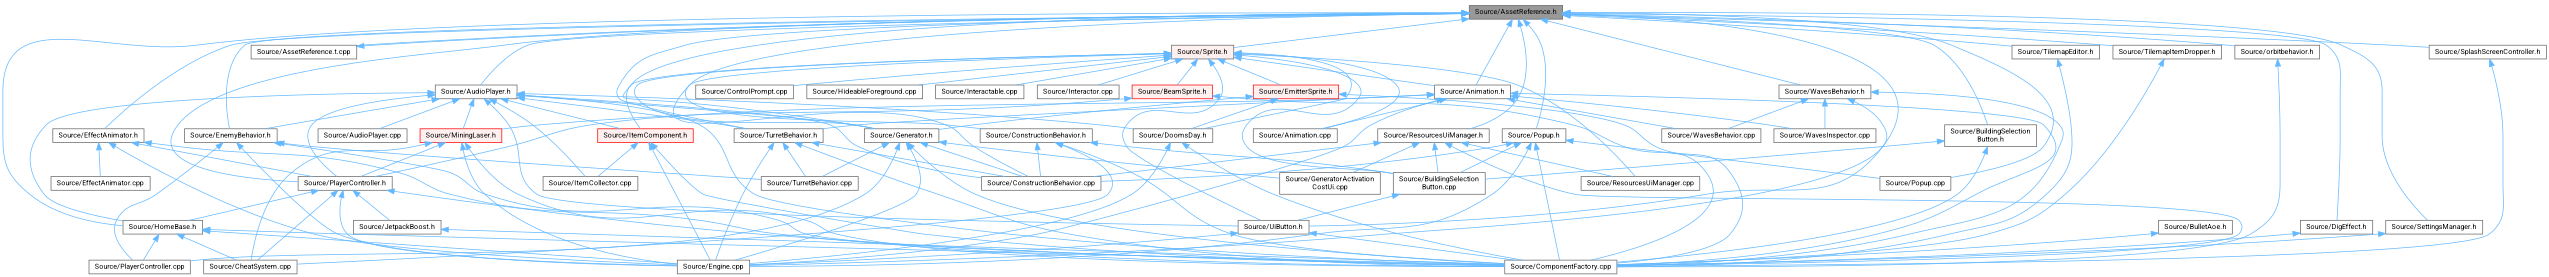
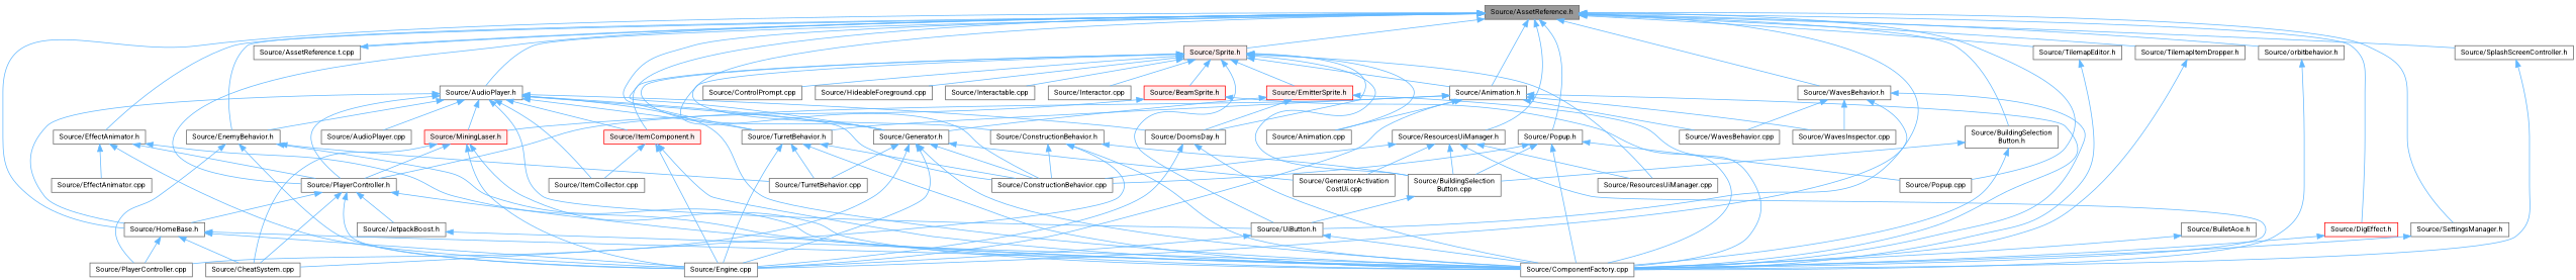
  digraph {
    fontname=Roboto
    node [color=grey40 fillcolor=white fontname=Roboto fontsize=10 shape=box style=filled]
    edge [color=steelblue1 dir=back fontname=Roboto fontsize=10 labelfontname=Helvetica labelfontsize=10 style=solid]
    n1 [color=gray40 fillcolor=grey60 fontcolor=black height=0.2 label="Source/AssetReference.h" width=0.4]
    n2 [height=0.2 label="Source/Animation.h" width=0.4]
    n3 [height=0.2 label="Source/PlayerController.h" width=0.4]
    n4 [height=0.2 label="Source/TurretBehavior.h" width=0.4]
    n5 [height=0.2 label="Source/AssetReference.t.cpp" width=0.4]
    n6 [height=0.2 label="Source/AudioPlayer.h" width=0.4]
    n7 [height=0.2 label="Source/EnemyBehavior.h" width=0.4]
    n8 [height=0.2 label="Source/Generator.h" width=0.4]
    n9 [height=0.2 label="Source/HomeBase.h" width=0.4]
    n10 [height=0.2 label="Source/UiButton.h" width=0.4]
    n11 [height=0.2 label="Source/BuildingSelection\lButton.h" width=0.4]
    n12 [height=0.2 label="Source/ConstructionBehavior.h" width=0.4]
-   n13 [height=0.2 label="Source/DigEffect.h" width=0.4]
+   n13 [color=red height=0.2 label="Source/DigEffect.h" width=0.4]
    n14 [height=0.2 label="Source/EffectAnimator.h" width=0.4]
    n15 [height=0.2 label="Source/Popup.h" width=0.4]
    n16 [height=0.2 label="Source/ResourcesUiManager.h" width=0.4]
    n17 [height=0.2 label="Source/SettingsManager.h" width=0.4]
    n18 [height=0.2 label="Source/SplashScreenController.h" width=0.4]
    n19 [fillcolor="#FFF0F0" height=0.2 label="Source/Sprite.h" width=0.4]
    n20 [height=0.2 label="Source/TilemapEditor.h" width=0.4]
    n21 [height=0.2 label="Source/TilemapItemDropper.h" width=0.4]
    n22 [height=0.2 label="Source/WavesBehavior.h" width=0.4]
    n23 [height=0.2 label="Source/orbitbehavior.h" width=0.4]
    n24 [height=0.2 label="Source/Popup.cpp" width=0.4]
    n25 [height=0.2 label="Source/Animation.cpp" width=0.4]
    n26 [height=0.2 label="Source/ComponentFactory.cpp" width=0.4]
    n27 [height=0.2 label="Source/Engine.cpp" width=0.4]
    n28 [height=0.2 label="Source/WavesBehavior.cpp" width=0.4]
    n29 [height=0.2 label="Source/WavesInspector.cpp" width=0.4]
    n30 [height=0.2 label="Source/CheatSystem.cpp" width=0.4]
    n31 [height=0.2 label="Source/JetpackBoost.h" width=0.4]
    n32 [height=0.2 label="Source/ConstructionBehavior.cpp" width=0.4]
    n33 [height=0.2 label="Source/TurretBehavior.cpp" width=0.4]
    n34 [height=0.2 label="Source/AudioPlayer.cpp" width=0.4]
    n35 [height=0.2 label="Source/DoomsDay.h" width=0.4]
    n36 [height=0.2 label="Source/ItemCollector.cpp" width=0.4]
    n37 [color=red fillcolor="#FFF0F0" height=0.2 label="Source/ItemComponent.h" width=0.4]
    n38 [color=red fillcolor="#FFF0F0" height=0.2 label="Source/MiningLaser.h" width=0.4]
    n39 [height=0.2 label="Source/PlayerController.cpp" width=0.4]
    n40 [height=0.2 label="Source/GeneratorActivation\lCostUi.cpp" width=0.4]
    n41 [height=0.2 label="Source/BuildingSelection\lButton.cpp" width=0.4]
    n42 [height=0.2 label="Source/BulletAoe.h" width=0.4]
    n43 [height=0.2 label="Source/EffectAnimator.cpp" width=0.4]
    n44 [height=0.2 label="Source/ResourcesUiManager.cpp" width=0.4]
    n45 [color=red fillcolor="#FFF0F0" height=0.2 label="Source/BeamSprite.h" width=0.4]
    n46 [height=0.2 label="Source/ControlPrompt.cpp" width=0.4]
    n47 [color=red fillcolor="#FFF0F0" height=0.2 label="Source/EmitterSprite.h" width=0.4]
    n48 [height=0.2 label="Source/HideableForeground.cpp" width=0.4]
    n49 [height=0.2 label="Source/Interactable.cpp" width=0.4]
    n50 [height=0.2 label="Source/Interactor.cpp" width=0.4]
    n1 -> n2
    n1 -> n3
    n1 -> n4
    n1 -> n5
    n1 -> n6
    n1 -> n7
    n1 -> n8
    n1 -> n9
    n1 -> n10
    n1 -> n11
    n1 -> n12
    n1 -> n13
    n1 -> n14
    n1 -> n15
    n1 -> n16
    n1 -> n17
    n1 -> n18
    n1 -> n19
    n1 -> n20
    n1 -> n21
    n1 -> n22
    n1 -> n23
    n1 -> n24
    n2 -> n3
    n2 -> n4
    n2 -> n25
    n2 -> n26
    n2 -> n27
    n2 -> n28
    n2 -> n29
    n3 -> n9
    n3 -> n26
    n3 -> n27
    n3 -> n30
    n3 -> n31
    n4 -> n26
    n4 -> n27
    n4 -> n32
    n4 -> n33
    n5 -> n1
    n6 -> n3
    n6 -> n4
    n6 -> n7
    n6 -> n8
    n6 -> n9
    n6 -> n10
    n6 -> n26
    n6 -> n32
    n6 -> n34
    n6 -> n35
    n6 -> n36
    n6 -> n37
    n6 -> n38
    n7 -> n26
    n7 -> n27
    n7 -> n33
    n7 -> n39
    n8 -> n26
    n8 -> n27
    n8 -> n32
    n8 -> n33
    n8 -> n39
    n8 -> n40
    n9 -> n26
    n9 -> n27
    n9 -> n30
    n9 -> n39
    n10 -> n26
    n10 -> n27
    n11 -> n26
    n11 -> n41
    n12 -> n26
    n12 -> n30
    n12 -> n32
    n12 -> n41
    n13 -> n26
    n14 -> n3
    n14 -> n26
    n14 -> n27
    n14 -> n43
    n15 -> n24
    n15 -> n26
-   n15 -> n27
    n15 -> n32
    n15 -> n41
    n16 -> n26
    n16 -> n32
    n16 -> n40
    n16 -> n41
    n16 -> n44
    n17 -> n26
    n18 -> n26
    n19 -> n2
    n19 -> n8
    n19 -> n10
    n19 -> n25
    n19 -> n32
    n19 -> n35
    n19 -> n37
    n19 -> n41
    n19 -> n44
    n19 -> n45
    n19 -> n46
    n19 -> n47
    n19 -> n48
    n19 -> n49
    n19 -> n50
    n20 -> n26
    n21 -> n26
    n22 -> n26
    n22 -> n27
    n22 -> n28
    n22 -> n29
    n23 -> n26
    n31 -> n26
    n35 -> n26
    n35 -> n27
    n37 -> n26
    n37 -> n27
    n37 -> n36
    n38 -> n3
    n38 -> n26
    n38 -> n27
    n38 -> n30
    n41 -> n10
    n42 -> n26
    n45 -> n26
    n45 -> n38
    n47 -> n8
    n47 -> n26
    n47 -> n35
  }
